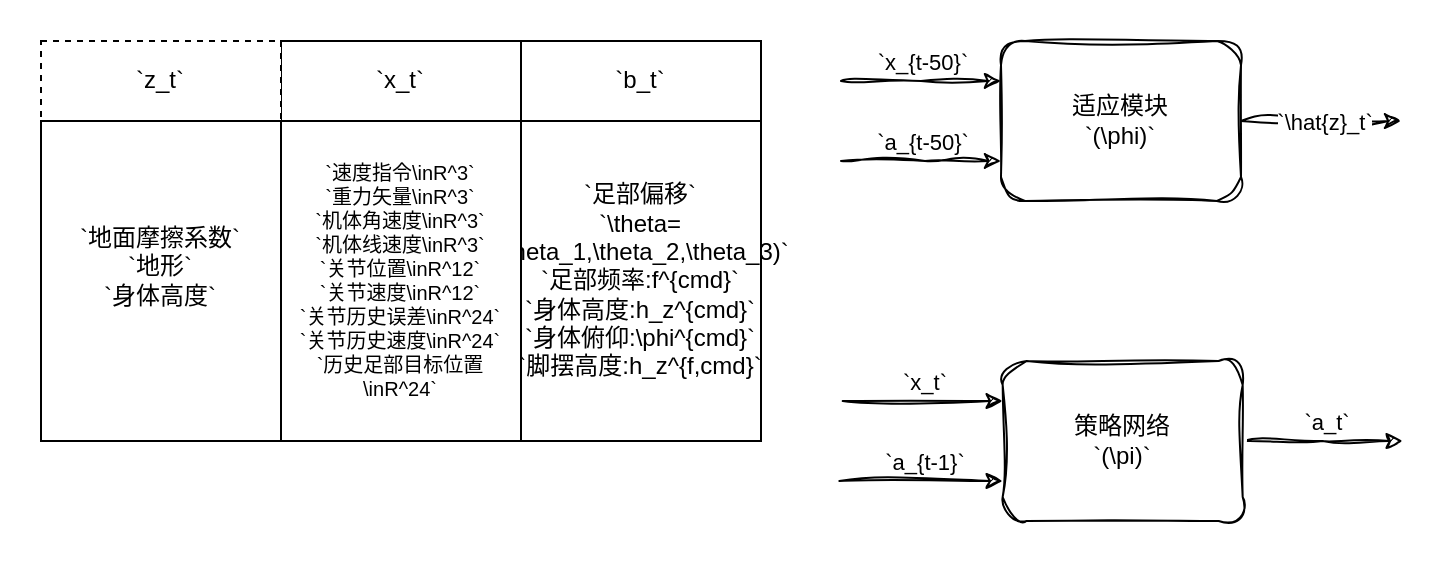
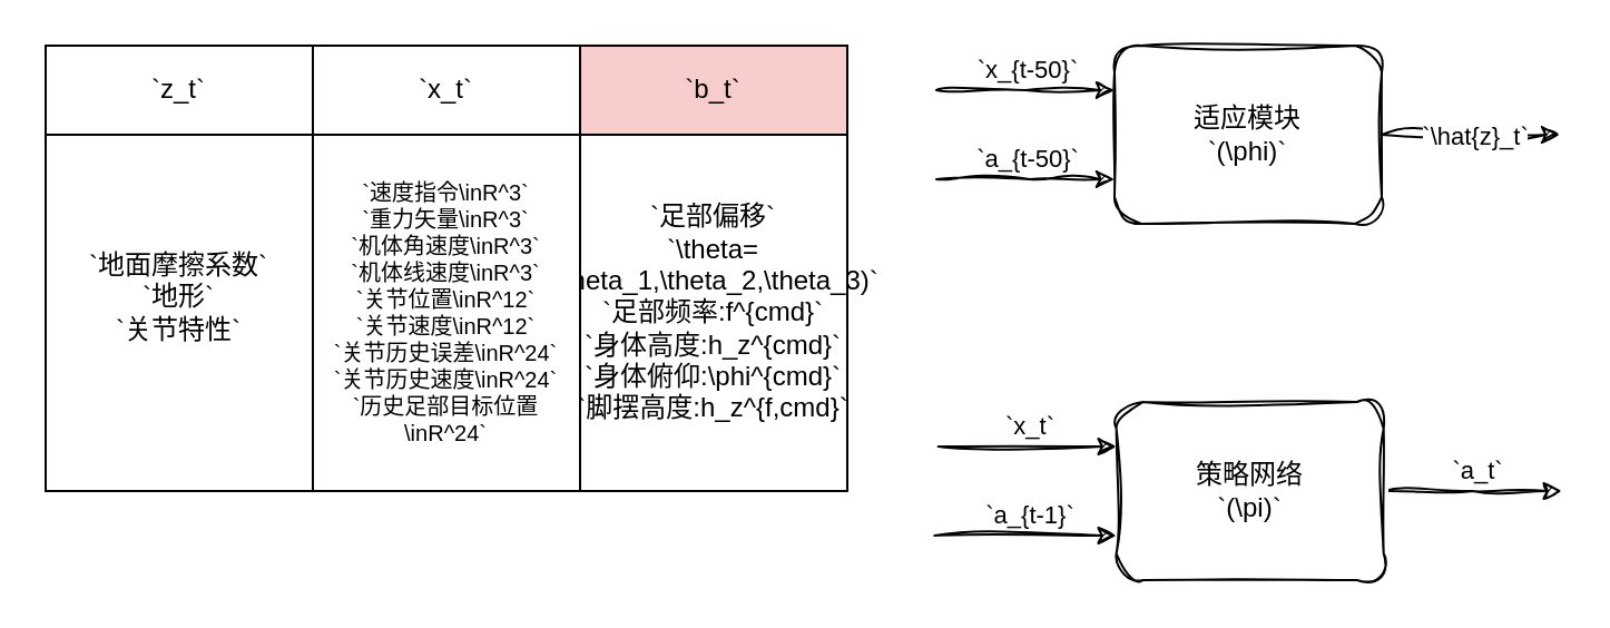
  <mxCell id="0" />
  <mxCell id="1" parent="0" />
  <mxCell id="2" value="" style="edgeStyle=orthogonalEdgeStyle;rounded=0;orthogonalLoop=1;jettySize=auto;html=1;labelBorderColor=none;textShadow=0;labelBackgroundColor=default;sketch=1;curveFitting=1;jiggle=2;" edge="1" parent="1" source="4"><mxGeometry relative="1" as="geometry"><mxPoint x="700" y="60" as="targetPoint" /></mxGeometry></mxCell>
  <mxCell id="3" value="`\hat{z}_t`" style="edgeLabel;align=center;verticalAlign=middle;resizable=0;points=[];html=1;labelBorderColor=none;textShadow=0;labelBackgroundColor=default;" vertex="1" connectable="0" parent="2"><mxGeometry x="0.045" relative="1" as="geometry"><mxPoint as="offset" /></mxGeometry></mxCell>
  <mxCell id="4" value="&lt;div&gt;适应模块&lt;/div&gt;&lt;div&gt;`(\phi)`&lt;br&gt;&lt;/div&gt;" style="rounded=1;whiteSpace=wrap;html=1;labelBorderColor=none;textShadow=0;labelBackgroundColor=default;shadow=0;glass=0;sketch=1;curveFitting=1;jiggle=2;" vertex="1" parent="1"><mxGeometry x="500" y="20" width="120" height="80" as="geometry" /></mxCell>
  <mxCell id="5" value="" style="endArrow=classic;rounded=0;entryX=0;entryY=0.25;entryDx=0;entryDy=0;html=1;labelBorderColor=none;textShadow=0;labelBackgroundColor=default;sketch=1;curveFitting=1;jiggle=2;" edge="1" parent="1" target="4"><mxGeometry width="50" height="50" relative="1" as="geometry"><mxPoint x="420" y="40" as="sourcePoint" /><mxPoint x="470" y="10" as="targetPoint" /><Array as="points"><mxPoint x="460" y="40" /></Array></mxGeometry></mxCell>
  <mxCell id="6" value="`x_{t-50}`" style="edgeLabel;align=center;verticalAlign=middle;resizable=0;points=[];html=1;labelBorderColor=none;textShadow=0;labelBackgroundColor=default;" vertex="1" connectable="0" parent="5"><mxGeometry x="-0.147" y="1" relative="1" as="geometry"><mxPoint x="6" y="-9" as="offset" /></mxGeometry></mxCell>
  <mxCell id="7" value="" style="endArrow=classic;rounded=0;entryX=0;entryY=0.75;entryDx=0;entryDy=0;html=1;labelBorderColor=none;textShadow=0;labelBackgroundColor=default;sketch=1;curveFitting=1;jiggle=2;" edge="1" parent="1" target="4"><mxGeometry width="50" height="50" relative="1" as="geometry"><mxPoint x="420" y="80" as="sourcePoint" /><mxPoint x="500" y="80" as="targetPoint" /><Array as="points"><mxPoint x="462" y="80" /></Array></mxGeometry></mxCell>
  <mxCell id="8" value="`a_{t-50}`" style="edgeLabel;align=center;verticalAlign=middle;resizable=0;points=[];html=1;labelBorderColor=none;textShadow=0;labelBackgroundColor=default;" vertex="1" connectable="0" parent="7"><mxGeometry x="-0.107" relative="1" as="geometry"><mxPoint x="4" y="-10" as="offset" /></mxGeometry></mxCell>
  <mxCell id="9" style="edgeStyle=orthogonalEdgeStyle;rounded=0;orthogonalLoop=1;jettySize=auto;html=1;sketch=1;curveFitting=1;jiggle=2;shadow=0;" edge="1" parent="1" source="11"><mxGeometry relative="1" as="geometry"><mxPoint x="700.84" y="220" as="targetPoint" /></mxGeometry></mxCell>
  <mxCell id="10" value="`a_t`" style="edgeLabel;html=1;align=center;verticalAlign=middle;resizable=0;points=[];" vertex="1" connectable="0" parent="9"><mxGeometry x="0.043" relative="1" as="geometry"><mxPoint y="-10" as="offset" /></mxGeometry></mxCell>
  <mxCell id="11" value="&lt;div&gt;策略网络&lt;/div&gt;&lt;div&gt;`(\pi)`&lt;br&gt;&lt;/div&gt;" style="rounded=1;whiteSpace=wrap;html=1;shadow=0;sketch=1;curveFitting=1;jiggle=2;" vertex="1" parent="1"><mxGeometry x="500.84" y="180" width="120" height="80" as="geometry" /></mxCell>
  <mxCell id="12" value="" style="endArrow=classic;html=1;rounded=0;entryX=0;entryY=0.25;entryDx=0;entryDy=0;shadow=0;sketch=1;curveFitting=1;jiggle=2;" edge="1" parent="1" target="11"><mxGeometry width="50" height="50" relative="1" as="geometry"><mxPoint x="420.84" y="200" as="sourcePoint" /><mxPoint x="500.84" y="190" as="targetPoint" /><Array as="points" /></mxGeometry></mxCell>
  <mxCell id="13" value="`x_t`" style="edgeLabel;html=1;align=center;verticalAlign=middle;resizable=0;points=[];" vertex="1" connectable="0" parent="12"><mxGeometry x="0.188" y="-1" relative="1" as="geometry"><mxPoint x="-7" y="-11" as="offset" /></mxGeometry></mxCell>
  <mxCell id="14" value="" style="endArrow=classic;html=1;rounded=0;shadow=0;sketch=1;curveFitting=1;jiggle=2;entryX=0;entryY=0.75;entryDx=0;entryDy=0;" edge="1" parent="1" target="11"><mxGeometry width="50" height="50" relative="1" as="geometry"><mxPoint x="419.16" y="240" as="sourcePoint" /><mxPoint x="500.84" y="240.16" as="targetPoint" /><Array as="points" /></mxGeometry></mxCell>
  <mxCell id="15" value="`a_{t-1}`" style="edgeLabel;html=1;align=center;verticalAlign=middle;resizable=0;points=[];" vertex="1" connectable="0" parent="14"><mxGeometry x="0.028" relative="1" as="geometry"><mxPoint y="-10" as="offset" /></mxGeometry></mxCell>
  <mxCell id="16" value="" style="group" vertex="1" connectable="0" parent="1"><mxGeometry x="260" y="20" width="120" height="200" as="geometry" /></mxCell>
- <mxCell id="17" value="`b_t`" style="rounded=0;whiteSpace=wrap;html=1;" vertex="1" parent="16"><mxGeometry width="120" height="40" as="geometry" /></mxCell>
+ <mxCell id="17" value="`b_t`" style="rounded=0;whiteSpace=wrap;html=1;fillColor=#f8cecc;" vertex="1" parent="16"><mxGeometry width="120" height="40" as="geometry" /></mxCell>
  <mxCell id="18" value="&lt;div&gt;`足部偏移`&lt;/div&gt;&lt;div&gt;`\theta=(\theta_1,\theta_2,\theta_3)`&lt;/div&gt;&lt;div&gt;`足部频率:f^{cmd}`&lt;br&gt;&lt;/div&gt;&lt;div&gt;`身体高度:h_z^{cmd}`&lt;/div&gt;&lt;div&gt;`身体俯仰:\phi^{cmd}`&lt;/div&gt;&lt;div&gt;`脚摆高度:h_z^{f,cmd}`&lt;br&gt;&lt;/div&gt;" style="rounded=0;whiteSpace=wrap;html=1;" vertex="1" parent="16"><mxGeometry y="40" width="120" height="160" as="geometry" /></mxCell>
  <mxCell id="19" value="" style="group" vertex="1" connectable="0" parent="1"><mxGeometry x="140" y="20" width="120" height="200" as="geometry" /></mxCell>
  <mxCell id="20" value="`x_t`" style="rounded=0;whiteSpace=wrap;html=1;" vertex="1" parent="19"><mxGeometry width="120" height="40" as="geometry" /></mxCell>
  <mxCell id="21" value="&lt;div style=&quot;font-size: 10px;&quot;&gt;&lt;font style=&quot;font-size: 10px;&quot;&gt;`速度指令\inR^3`&lt;/font&gt;&lt;/div&gt;&lt;div style=&quot;font-size: 10px;&quot;&gt;&lt;font style=&quot;font-size: 10px;&quot;&gt;`重力矢量\inR^3`&lt;/font&gt;&lt;/div&gt;&lt;div style=&quot;font-size: 10px;&quot;&gt;&lt;font style=&quot;font-size: 10px;&quot;&gt;`机体角速度\inR^3`&lt;/font&gt;&lt;/div&gt;&lt;div style=&quot;font-size: 10px;&quot;&gt;&lt;font style=&quot;font-size: 10px;&quot;&gt;`机体线速度\inR^3`&lt;/font&gt;&lt;/div&gt;&lt;div style=&quot;font-size: 10px;&quot;&gt;&lt;font style=&quot;font-size: 10px;&quot;&gt;`关节位置\inR^12`&lt;/font&gt;&lt;/div&gt;&lt;div style=&quot;font-size: 10px;&quot;&gt;&lt;font style=&quot;font-size: 10px;&quot;&gt;`关节速度\inR^12`&lt;/font&gt;&lt;/div&gt;&lt;div style=&quot;font-size: 10px;&quot;&gt;&lt;font style=&quot;font-size: 10px;&quot;&gt;`关节历史误差\inR^24`&lt;/font&gt;&lt;/div&gt;&lt;div style=&quot;font-size: 10px;&quot;&gt;&lt;font style=&quot;font-size: 10px;&quot;&gt;`关节历史速度\inR^24`&lt;/font&gt;&lt;/div&gt;&lt;div style=&quot;font-size: 10px;&quot;&gt;&lt;font style=&quot;font-size: 10px;&quot;&gt;&lt;font style=&quot;font-size: 10px;&quot;&gt;`历史足部目标位置\inR^24`&lt;/font&gt;&lt;font style=&quot;font-size: 10px;&quot;&gt;&lt;br&gt;&lt;/font&gt;&lt;/font&gt;&lt;/div&gt;" style="rounded=0;whiteSpace=wrap;html=1;" vertex="1" parent="19"><mxGeometry y="40" width="120" height="160" as="geometry" /></mxCell>
  <mxCell id="22" value="" style="group" vertex="1" connectable="0" parent="1"><mxGeometry x="20" y="20" width="120" height="200" as="geometry" /></mxCell>
- <mxCell id="23" value="`z_t`" style="rounded=0;whiteSpace=wrap;html=1;dashed=1;" vertex="1" parent="22"><mxGeometry width="120" height="40" as="geometry" /></mxCell>
- <mxCell id="24" value="&lt;div&gt;`地面摩擦系数`&lt;/div&gt;&lt;div&gt;`地形`&lt;/div&gt;&lt;div&gt;`身体高度`&lt;/div&gt;&lt;div&gt;&lt;br&gt;&lt;/div&gt;" style="rounded=0;whiteSpace=wrap;html=1;" vertex="1" parent="22"><mxGeometry y="40" width="120" height="160" as="geometry" /></mxCell>
+ <mxCell id="23" value="`z_t`" style="rounded=0;whiteSpace=wrap;html=1;" vertex="1" parent="22"><mxGeometry width="120" height="40" as="geometry" /></mxCell>
+ <mxCell id="24" value="&lt;div&gt;`地面摩擦系数`&lt;/div&gt;&lt;div&gt;`地形`&lt;/div&gt;&lt;div&gt;`关节特性`&lt;/div&gt;&lt;div&gt;&lt;br&gt;&lt;/div&gt;" style="rounded=0;whiteSpace=wrap;html=1;" vertex="1" parent="22"><mxGeometry y="40" width="120" height="160" as="geometry" /></mxCell>
